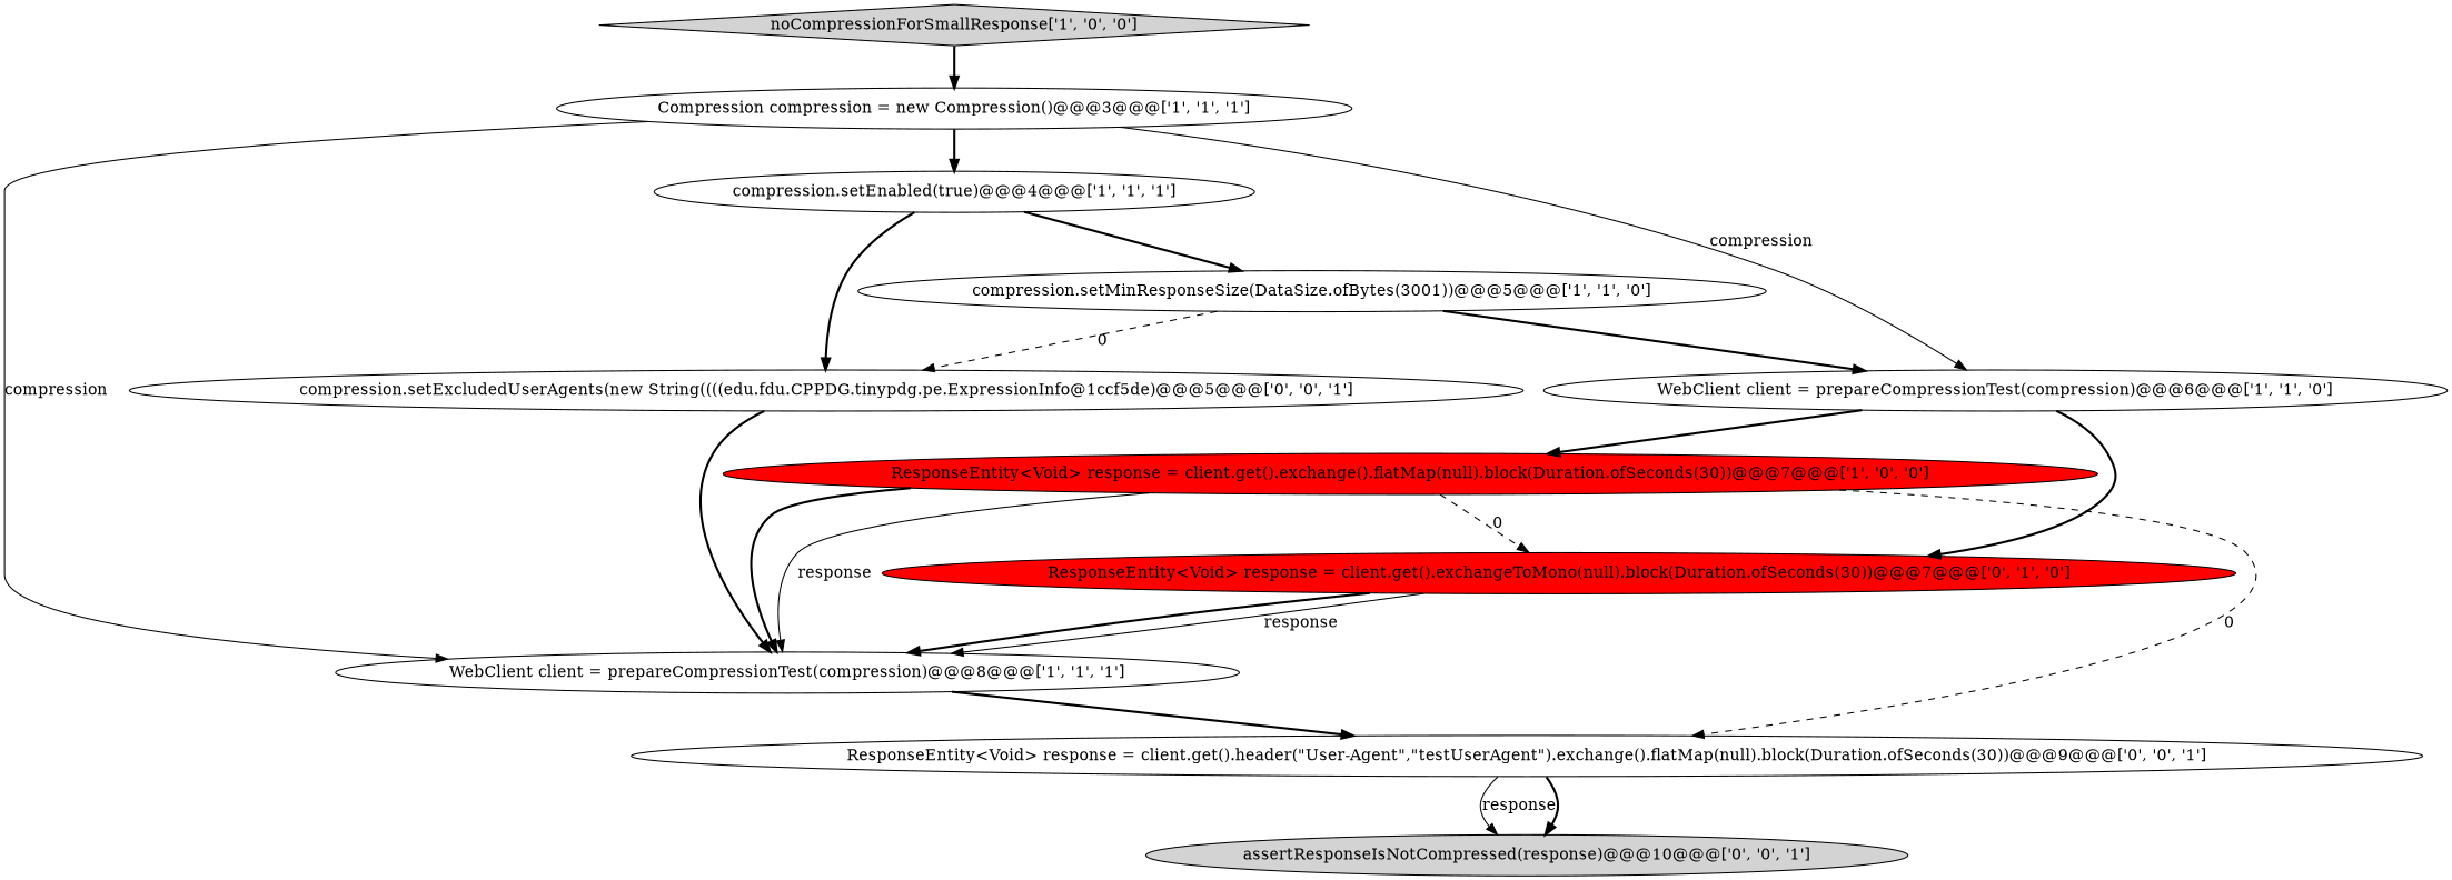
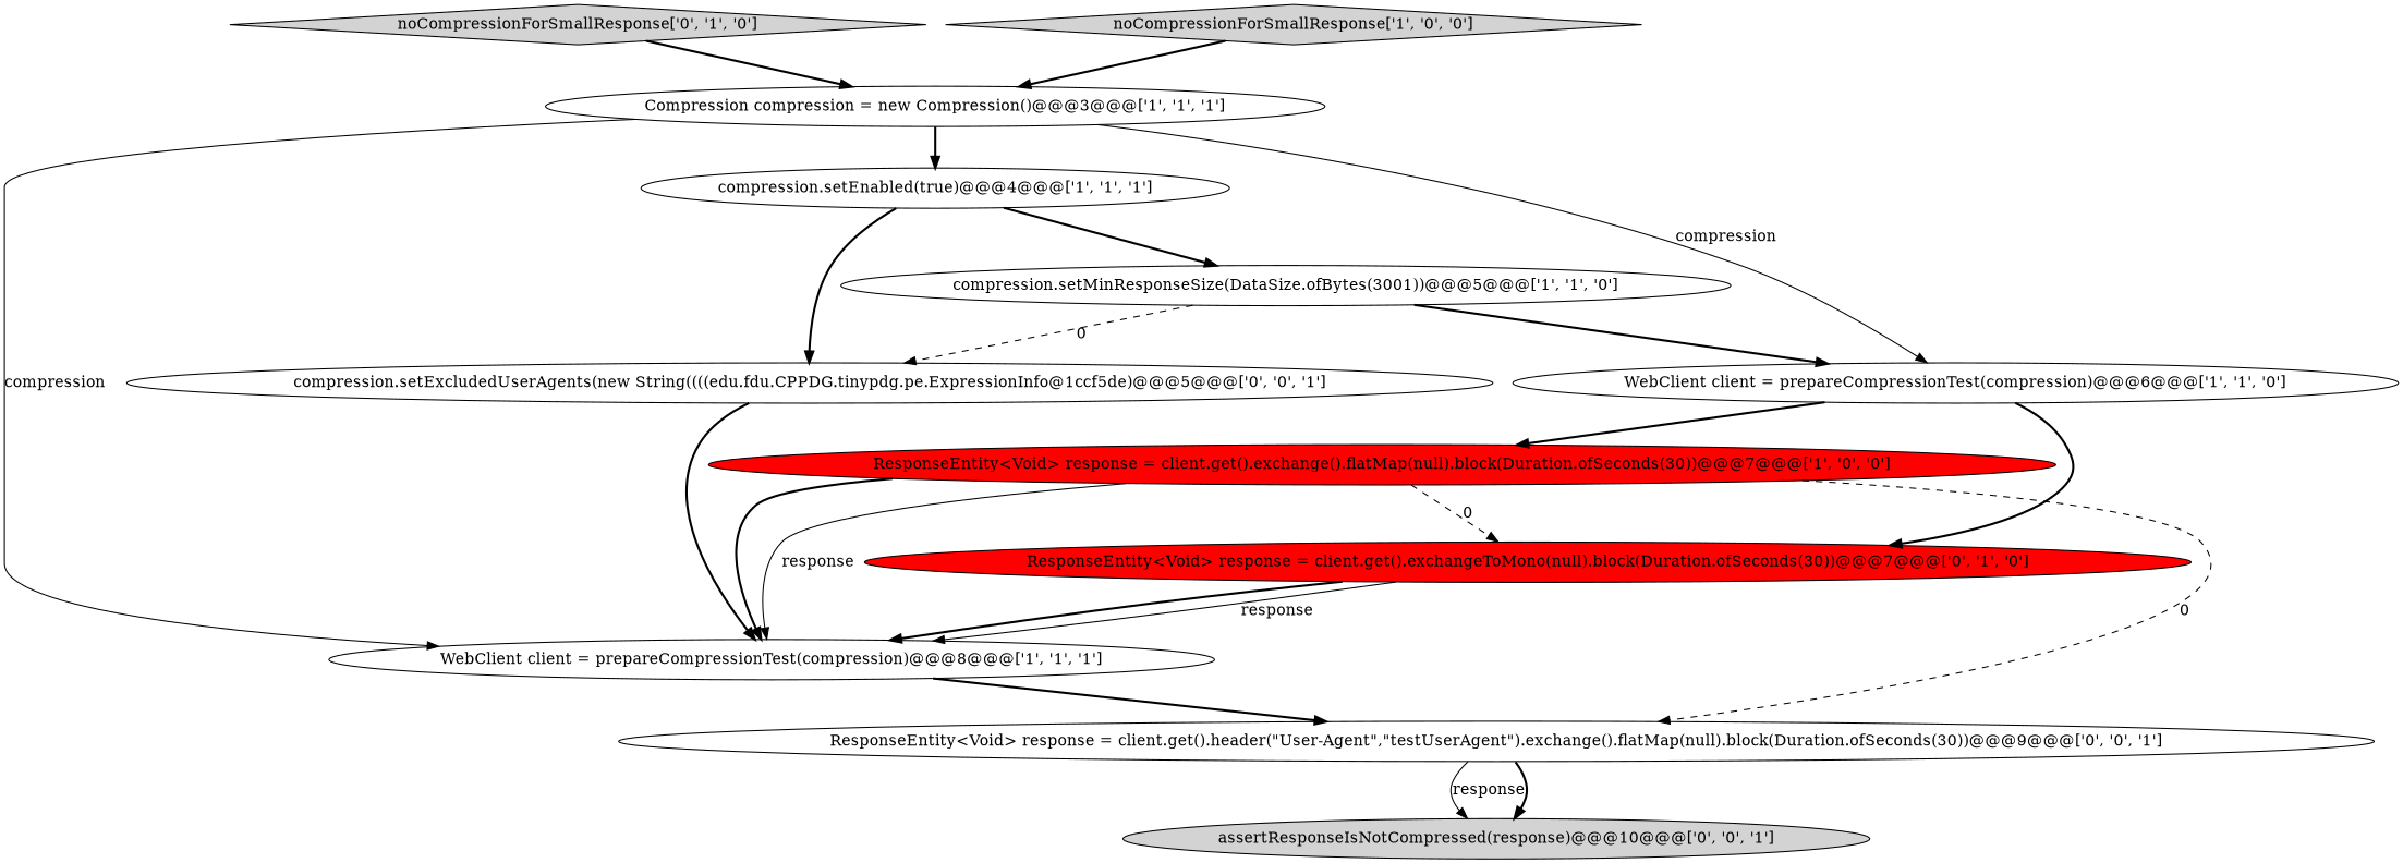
  digraph {
    node [fillcolor=white shape=ellipse style=filled]
    edge [style=bold]
    n1 [label="Compression compression = new Compression()@@@3@@@['1', '1', '1']"]
    n2 [label="compression.setEnabled(true)@@@4@@@['1', '1', '1']"]
    n3 [label="WebClient client = prepareCompressionTest(compression)@@@6@@@['1', '1', '0']"]
    n4 [label="WebClient client = prepareCompressionTest(compression)@@@8@@@['1', '1', '1']"]
    n5 [label="compression.setExcludedUserAgents(new String((((edu.fdu.CPPDG.tinypdg.pe.ExpressionInfo@1ccf5de)@@@5@@@['0', '0', '1']"]
    n6 [label="compression.setMinResponseSize(DataSize.ofBytes(3001))@@@5@@@['1', '1', '0']"]
    n7 [fillcolor=red label="ResponseEntity<Void> response = client.get().exchange().flatMap(null).block(Duration.ofSeconds(30))@@@7@@@['1', '0', '0']"]
    n8 [fillcolor=red label="ResponseEntity<Void> response = client.get().exchangeToMono(null).block(Duration.ofSeconds(30))@@@7@@@['0', '1', '0']"]
    n9 [label="ResponseEntity<Void> response = client.get().header(\"User-Agent\",\"testUserAgent\").exchange().flatMap(null).block(Duration.ofSeconds(30))@@@9@@@['0', '0', '1']"]
    n10 [fillcolor=lightgray label="assertResponseIsNotCompressed(response)@@@10@@@['0', '0', '1']"]
+   n11 [fillcolor=lightgray label="noCompressionForSmallResponse['0', '1', '0']" shape=diamond]
    n12 [fillcolor=lightgray label="noCompressionForSmallResponse['1', '0', '0']" shape=diamond]
    n1 -> n2
    n1 -> n3 [label=compression style=solid]
    n1 -> n4 [label=compression style=solid]
    n2 -> n5
    n2 -> n6
    n3 -> n7
    n3 -> n8
    n4 -> n9
    n5 -> n4
    n6 -> n3
    n6 -> n5 [label=0 style=dashed]
    n7 -> n4
    n7 -> n4 [label=response style=solid]
    n7 -> n8 [label=0 style=dashed]
    n7 -> n9 [label=0 style=dashed]
    n8 -> n4
    n8 -> n4 [label=response style=solid]
    n9 -> n10 [label=response style=solid]
    n9 -> n10
+   n11 -> n1
    n12 -> n1
  }
